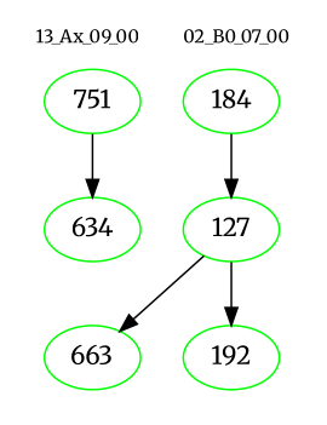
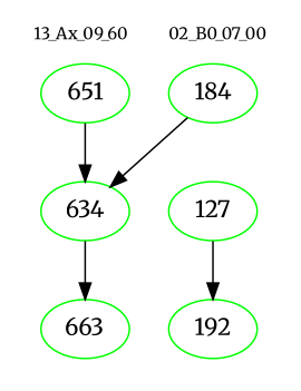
  digraph {
    fontname=Merriweather
    node [color=green fontname=Merriweather]
    edge [color=black fontname=Merriweather]
-   n1 [label=751]
+   n1 [label=651]
    n2 [label=634]
    n3 [label=663]
    n4 [label=184]
    n5 [label=127]
    n6 [label=192]
    subgraph cluster_1 {
      color=white
      fontsize=10
-     label="13_Ax_09_00"
+     label="13_Ax_09_60"
      n1
      n2
      n3
    }
    subgraph cluster_2 {
      color=white
      fontsize=10
      label="02_B0_07_00"
      n4
      n5
      n6
    }
    n1 -> n2
-   n5 -> n3
-   n4 -> n5
+   n2 -> n3
+   n4 -> n2
    n5 -> n6
  }
